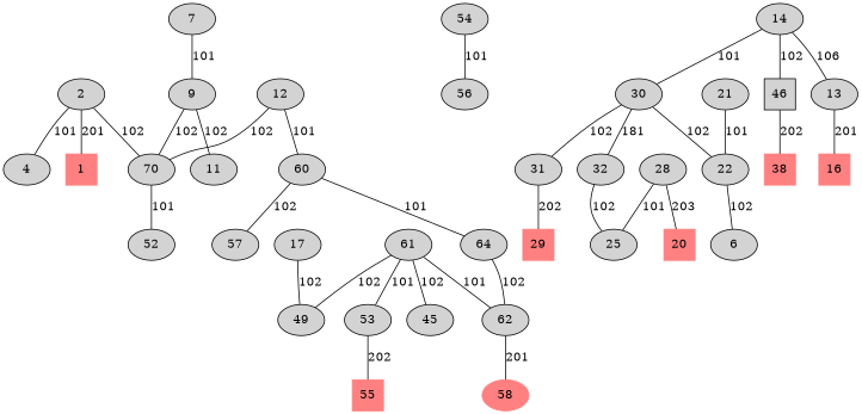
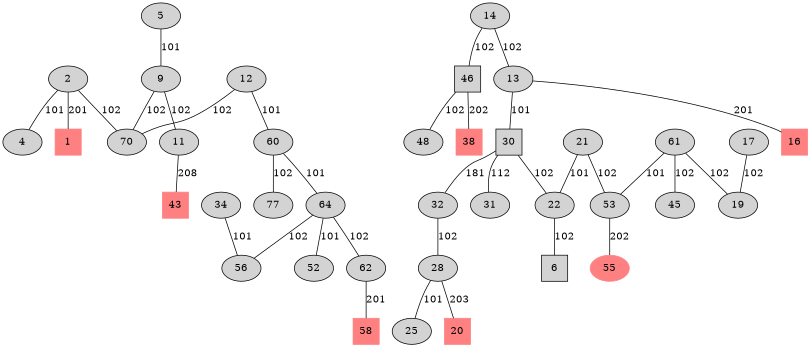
  graph {
    node [style=filled]
    2
    4
    n3 [label=70]
    1 [color="0.0 0.5 1.0" shape=square]
-   5 [label=7]
+   5
    9
    11
+   43 [color="0.0 0.5 1.0" shape=square]
    12
    60
    64
-   57
+   57 [label=77]
    52
    56
    62
-   58 [color="0.0 0.5 1.0" shape=ellipse]
+   58 [color="0.0 0.5 1.0" shape=square]
    14
-   30
+   30 [shape=square]
    46 [shape=square]
    13
    32
    22
    31
+   48
    38 [color="0.0 0.5 1.0" shape=square]
    16 [color="0.0 0.5 1.0" shape=square]
    28
-   6
-   29 [color="0.0 0.5 1.0" shape=square]
+   6 [shape=square]
    25
    20 [color="0.0 0.5 1.0" shape=square]
    21
    53
-   55 [color="0.0 0.5 1.0" shape=square]
+   55 [color="0.0 0.5 1.0" shape=ellipse]
    61
-   49
+   49 [label=19]
    45
-   54
+   54 [label=34]
    17
    2 -- 4 [label=101]
    2 -- n3 [label=102]
    2 -- 1 [label=201]
    5 -- 9 [label=101]
    9 -- n3 [label=102]
    9 -- 11 [label=102]
+   11 -- 43 [label=208]
    12 -- n3 [label=102]
    12 -- 60 [label=101]
    60 -- 64 [label=101]
    60 -- 57 [label=102]
-   n3 -- 52 [label=101]
+   64 -- 52 [label=101]
+   64 -- 56 [label=102]
    64 -- 62 [label=102]
    62 -- 58 [label=201]
-   14 -- 30 [label=101]
+   13 -- 30 [label=101]
    14 -- 46 [label=102]
-   14 -- 13 [label=106]
+   14 -- 13 [label=102]
    30 -- 32 [label=181]
    30 -- 22 [label=102]
-   30 -- 31 [label=102]
+   30 -- 31 [label=112]
+   46 -- 48 [label=102]
    46 -- 38 [label=202]
    13 -- 16 [label=201]
-   32 -- 25 [label=102]
+   32 -- 28 [label=102]
    22 -- 6 [label=102]
-   31 -- 29 [label=202]
    28 -- 25 [label=101]
    28 -- 20 [label=203]
    21 -- 22 [label=101]
+   21 -- 53 [label=102]
    53 -- 55 [label=202]
-   61 -- 62 [label=101]
    61 -- 53 [label=101]
    61 -- 49 [label=102]
    61 -- 45 [label=102]
    54 -- 56 [label=101]
    17 -- 49 [label=102]
  }
